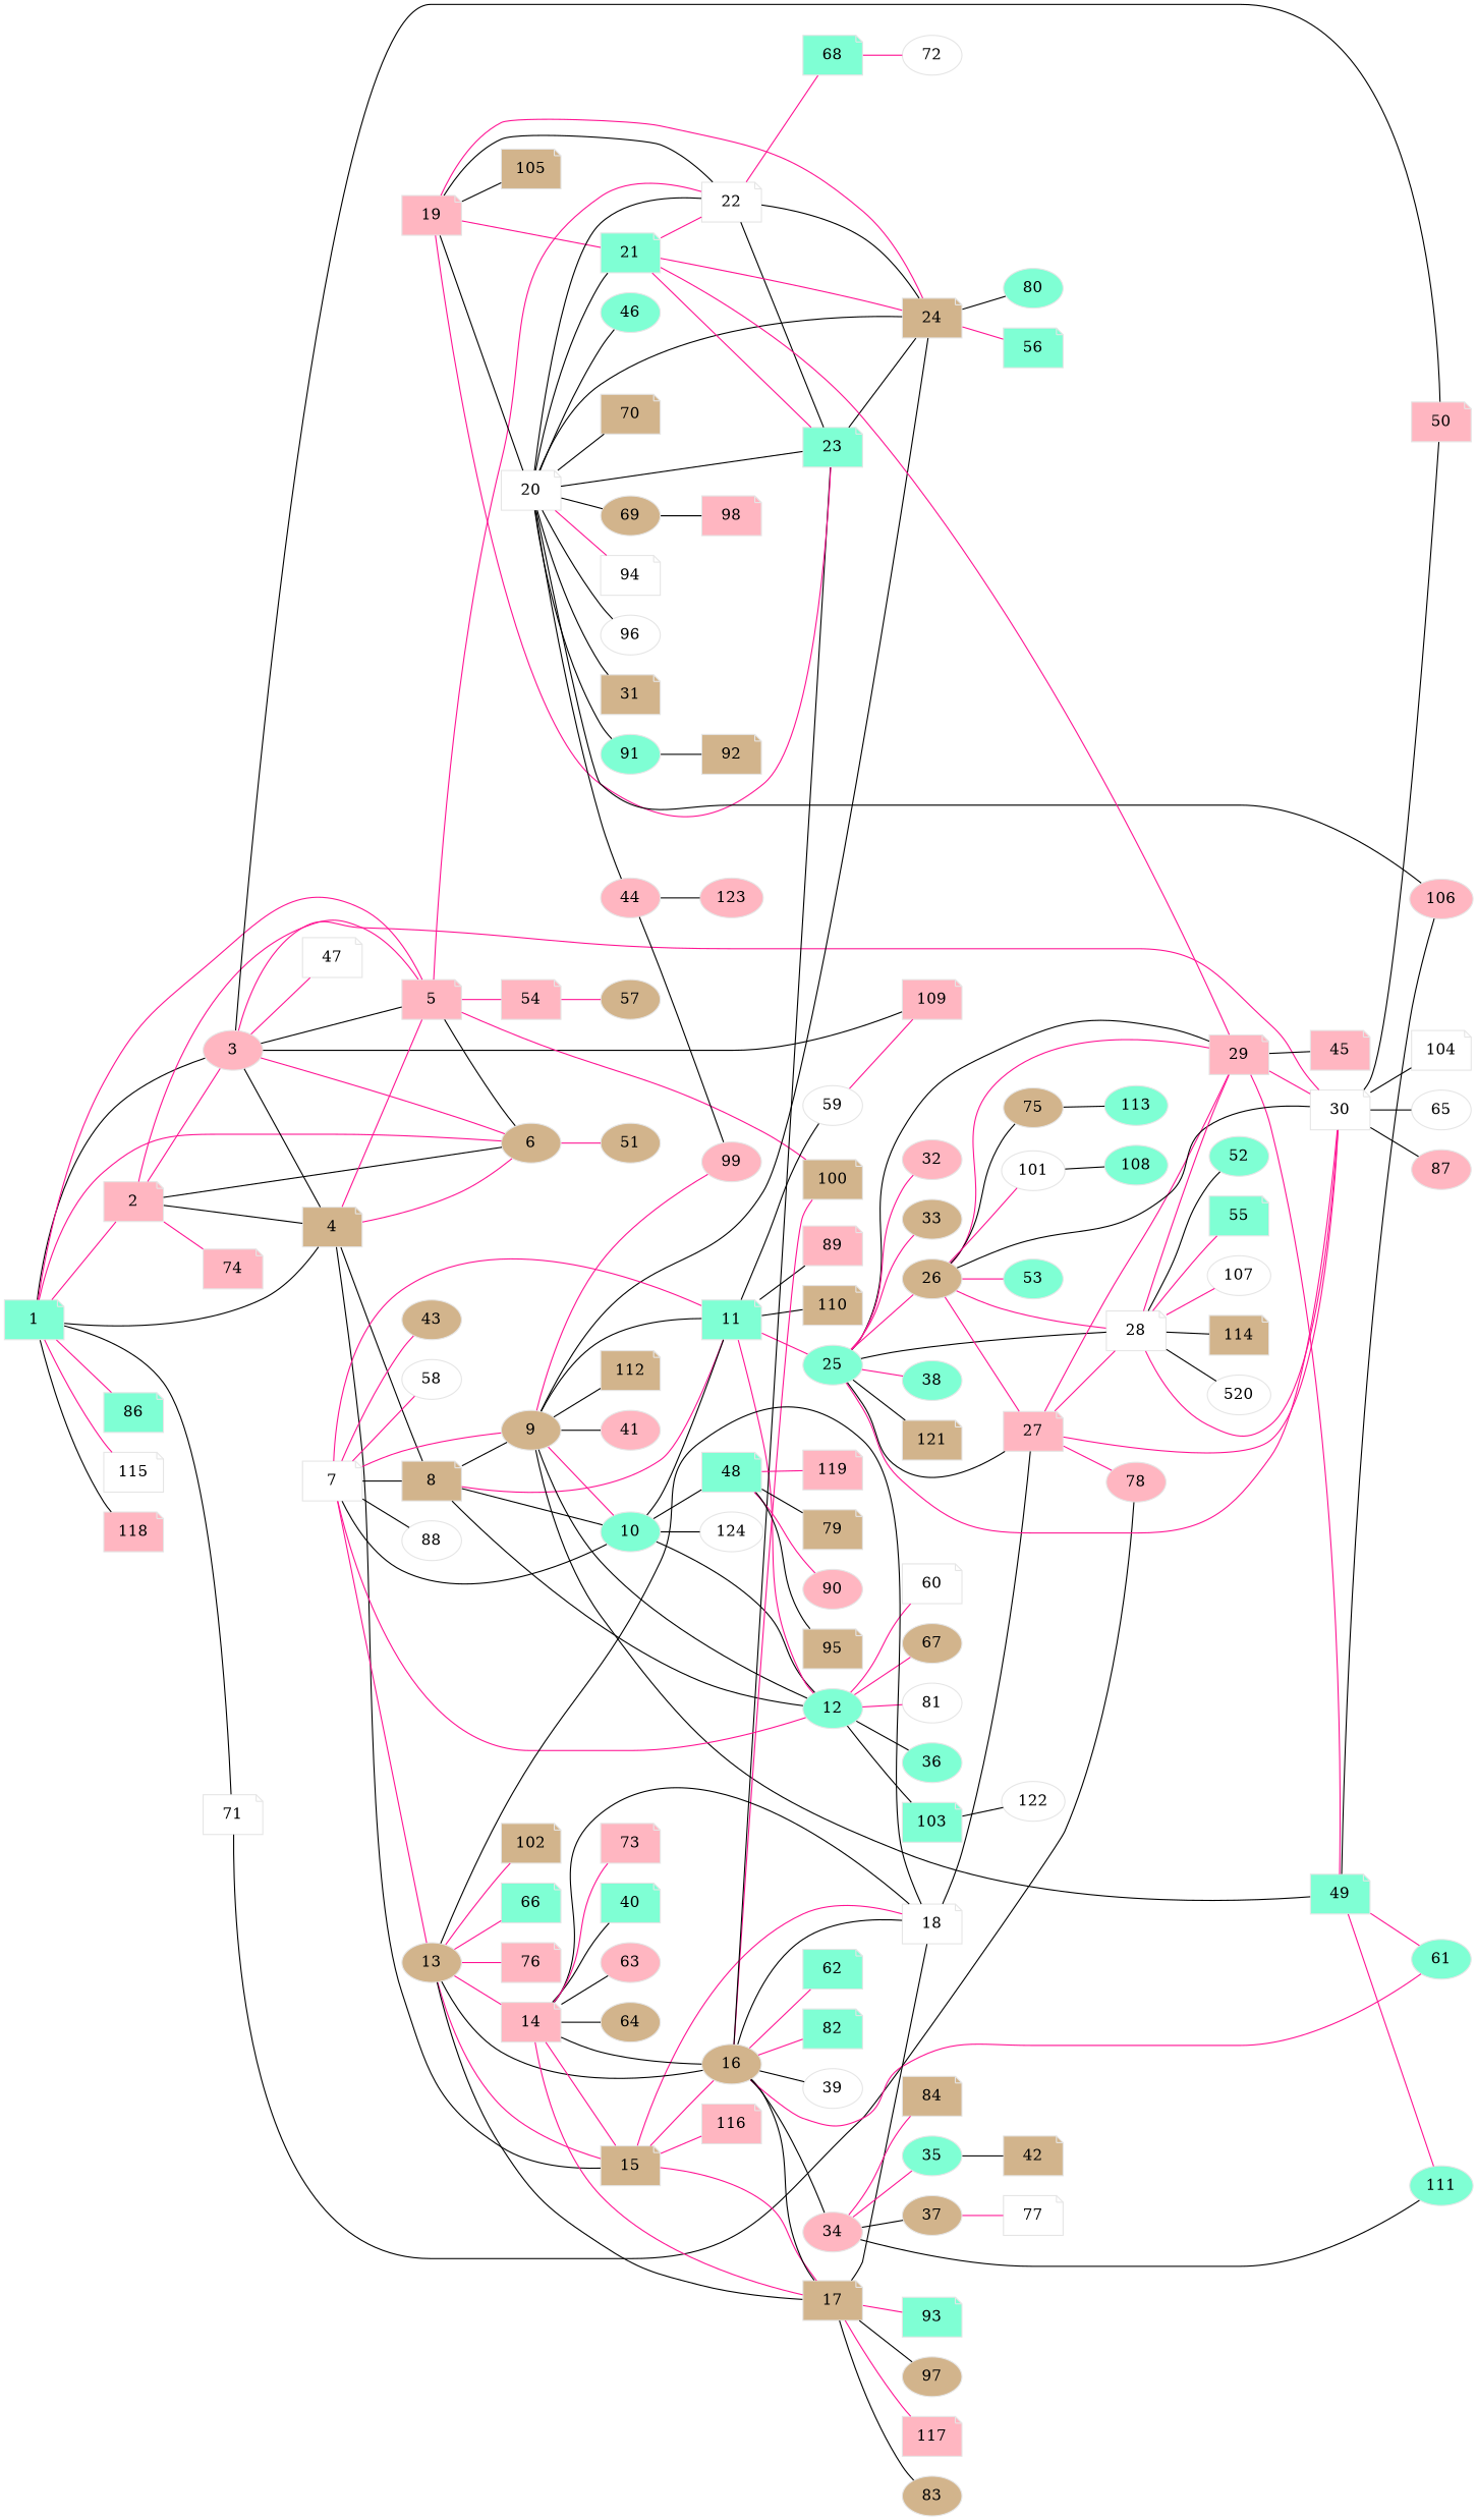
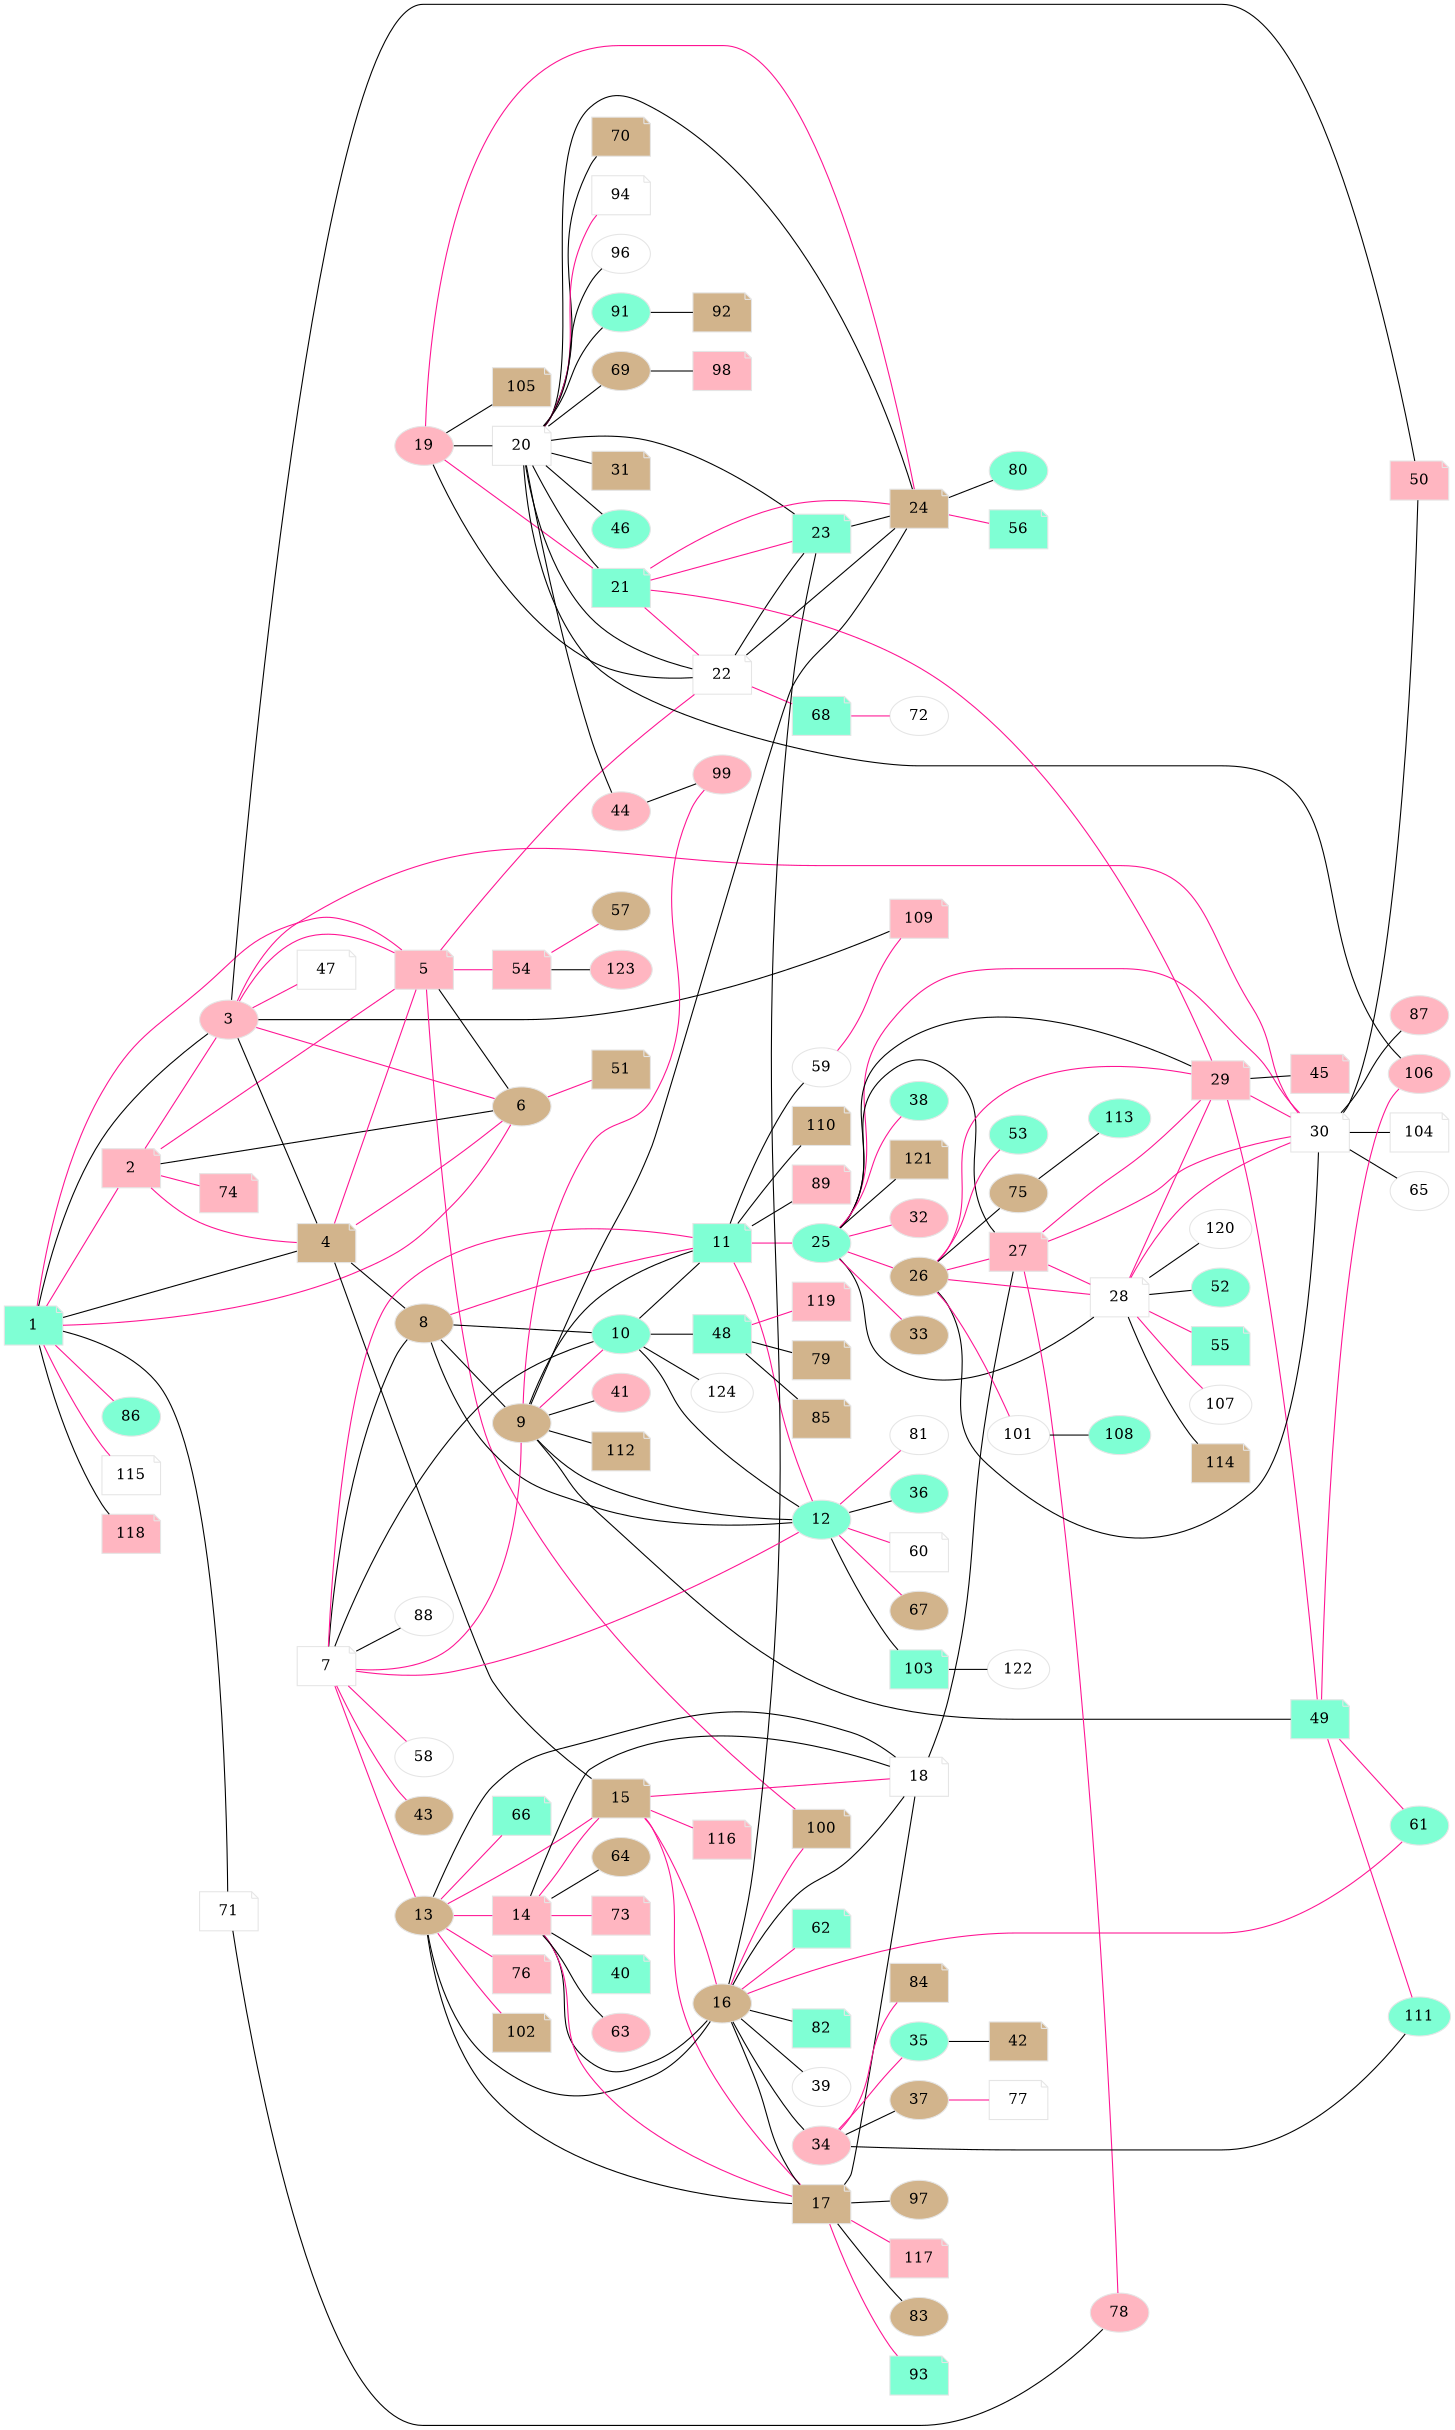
  graph {
    rankdir=LR
    node [color=gray90 fillcolor=tan shape=note style=filled]
    edge [color=black]
    1 [fillcolor=aquamarine]
    2 [fillcolor=lightpink]
    3 [fillcolor=lightpink shape=ellipse]
    4
    5 [fillcolor=lightpink]
    6 [shape=ellipse]
    71 [fillcolor=white]
-   86 [fillcolor=aquamarine]
+   86 [fillcolor=aquamarine shape=ellipse]
    115 [fillcolor=white]
    118 [fillcolor=lightpink]
    74 [fillcolor=lightpink]
    30 [fillcolor=white]
    47 [fillcolor=white]
    50 [fillcolor=lightpink]
    109 [fillcolor=lightpink]
-   8
+   8 [shape=ellipse]
    15
    22 [fillcolor=white]
    54 [fillcolor=lightpink]
    100
-   51 [shape=ellipse]
+   51
    78 [fillcolor=lightpink shape=ellipse]
    65 [fillcolor=white shape=ellipse]
    87 [fillcolor=lightpink shape=ellipse]
    104 [fillcolor=white]
    9 [shape=ellipse]
    10 [fillcolor=aquamarine shape=ellipse]
    11 [fillcolor=aquamarine]
    12 [fillcolor=aquamarine shape=ellipse]
    16 [shape=ellipse]
    17
    18 [fillcolor=white]
    116 [fillcolor=lightpink]
    24
    23 [fillcolor=aquamarine]
    68 [fillcolor=aquamarine]
    57 [shape=ellipse]
    7 [fillcolor=white]
    13 [shape=ellipse]
    43 [shape=ellipse]
    58 [fillcolor=white shape=ellipse]
    88 [fillcolor=white shape=ellipse]
    41 [fillcolor=lightpink shape=ellipse]
    49 [fillcolor=aquamarine]
    99 [fillcolor=lightpink shape=ellipse]
    112
    48 [fillcolor=aquamarine]
    124 [fillcolor=white shape=ellipse]
    25 [fillcolor=aquamarine shape=ellipse]
    59 [fillcolor=white shape=ellipse]
    89 [fillcolor=lightpink]
    110
    36 [fillcolor=aquamarine shape=ellipse]
    60 [fillcolor=white]
    67 [shape=ellipse]
    81 [fillcolor=white shape=ellipse]
    103 [fillcolor=aquamarine]
    14 [fillcolor=lightpink]
    66 [fillcolor=aquamarine]
    76 [fillcolor=lightpink]
    102
    56 [fillcolor=aquamarine]
    80 [fillcolor=aquamarine shape=ellipse]
    61 [fillcolor=aquamarine shape=ellipse]
    106 [fillcolor=lightpink shape=ellipse]
    111 [fillcolor=aquamarine shape=ellipse]
    79
-   90 [fillcolor=lightpink shape=ellipse]
-   95
+   95 [label=85]
    119 [fillcolor=lightpink]
    27 [fillcolor=lightpink]
    29 [fillcolor=lightpink]
    26 [shape=ellipse]
    28 [fillcolor=white]
    32 [fillcolor=lightpink shape=ellipse]
    33 [shape=ellipse]
    38 [fillcolor=aquamarine shape=ellipse]
    121
    122 [fillcolor=white shape=ellipse]
    40 [fillcolor=aquamarine]
    63 [fillcolor=lightpink shape=ellipse]
    64 [shape=ellipse]
    73 [fillcolor=lightpink]
    34 [fillcolor=lightpink shape=ellipse]
    39 [fillcolor=white shape=ellipse]
    62 [fillcolor=aquamarine]
    82 [fillcolor=aquamarine]
    83 [shape=ellipse]
    93 [fillcolor=aquamarine]
    97 [shape=ellipse]
    117 [fillcolor=lightpink]
    35 [fillcolor=aquamarine shape=ellipse]
    37 [shape=ellipse]
    84
-   19 [fillcolor=lightpink]
+   19 [fillcolor=lightpink shape=ellipse]
    20 [fillcolor=white]
    21 [fillcolor=aquamarine]
    105
    31
    44 [fillcolor=lightpink shape=ellipse]
    46 [fillcolor=aquamarine shape=ellipse]
    69 [shape=ellipse]
    70
    91 [fillcolor=aquamarine shape=ellipse]
    94 [fillcolor=white]
    96 [fillcolor=white shape=ellipse]
    123 [fillcolor=lightpink shape=ellipse]
    98 [fillcolor=lightpink]
    92
    45 [fillcolor=lightpink]
    72 [fillcolor=white shape=ellipse]
    53 [fillcolor=aquamarine shape=ellipse]
    75 [shape=ellipse]
    101 [fillcolor=white shape=ellipse]
    52 [fillcolor=aquamarine shape=ellipse]
    55 [fillcolor=aquamarine]
    107 [fillcolor=white shape=ellipse]
    114
-   120 [fillcolor=white shape=ellipse label=520]
+   120 [fillcolor=white shape=ellipse]
    113 [fillcolor=aquamarine shape=ellipse]
    108 [fillcolor=aquamarine shape=ellipse]
    42
    77 [fillcolor=white]
    1 -- 2 [color=deeppink]
    1 -- 3
    1 -- 4
    1 -- 5 [color=deeppink]
    1 -- 6 [color=deeppink]
    1 -- 71
    1 -- 86 [color=deeppink]
    1 -- 115 [color=deeppink]
    1 -- 118
    2 -- 3 [color=deeppink]
-   2 -- 4
+   2 -- 4 [color=deeppink]
    2 -- 5 [color=deeppink]
    2 -- 6
    2 -- 74 [color=deeppink]
    3 -- 4
-   3 -- 5
+   3 -- 5 [color=deeppink]
    3 -- 6 [color=deeppink]
    3 -- 30 [color=deeppink]
    3 -- 47 [color=deeppink]
    3 -- 50
    3 -- 109
    4 -- 5 [color=deeppink]
    4 -- 6 [color=deeppink]
    4 -- 8
    4 -- 15
    5 -- 6
    5 -- 22 [color=deeppink]
    5 -- 54 [color=deeppink]
    5 -- 100 [color=deeppink]
    6 -- 51 [color=deeppink]
    71 -- 78
    30 -- 50
    30 -- 65
    30 -- 87
    30 -- 104
    8 -- 9
    8 -- 10
    8 -- 11 [color=deeppink]
    8 -- 12
    15 -- 16 [color=deeppink]
    15 -- 17 [color=deeppink]
    15 -- 18 [color=deeppink]
    15 -- 116 [color=deeppink]
    22 -- 24
    22 -- 23
    22 -- 68 [color=deeppink]
    54 -- 57 [color=deeppink]
    9 -- 10 [color=deeppink]
    9 -- 11
    9 -- 12
    9 -- 24
    9 -- 41
    9 -- 49
    9 -- 99 [color=deeppink]
    9 -- 112
    10 -- 11
    10 -- 12
    10 -- 48
    10 -- 124
    11 -- 12 [color=deeppink]
    11 -- 25 [color=deeppink]
    11 -- 59
    11 -- 89
    11 -- 110
    12 -- 36
    12 -- 60 [color=deeppink]
    12 -- 67 [color=deeppink]
    12 -- 81 [color=deeppink]
    12 -- 103
    16 -- 100 [color=deeppink]
    16 -- 17
    16 -- 18
    16 -- 23
    16 -- 61 [color=deeppink]
    16 -- 34
    16 -- 39
    16 -- 62 [color=deeppink]
-   16 -- 82 [color=deeppink]
+   16 -- 82
    17 -- 18
    17 -- 83
    17 -- 93 [color=deeppink]
    17 -- 97
    17 -- 117 [color=deeppink]
    18 -- 27
    24 -- 56 [color=deeppink]
    24 -- 80
    23 -- 24
    68 -- 72 [color=deeppink]
    7 -- 8
    7 -- 9 [color=deeppink]
    7 -- 10
    7 -- 11 [color=deeppink]
    7 -- 12 [color=deeppink]
    7 -- 13 [color=deeppink]
    7 -- 43 [color=deeppink]
    7 -- 58 [color=deeppink]
    7 -- 88
    13 -- 15 [color=deeppink]
    13 -- 16
    13 -- 17
    13 -- 18
    13 -- 14 [color=deeppink]
    13 -- 66 [color=deeppink]
    13 -- 76 [color=deeppink]
    13 -- 102 [color=deeppink]
    49 -- 61 [color=deeppink]
-   49 -- 106
+   49 -- 106 [color=deeppink]
    49 -- 111 [color=deeppink]
    48 -- 79
-   48 -- 90 [color=deeppink]
    48 -- 95
    48 -- 119 [color=deeppink]
    25 -- 30 [color=deeppink]
    25 -- 27
    25 -- 29
    25 -- 26 [color=deeppink]
    25 -- 28
    25 -- 32 [color=deeppink]
    25 -- 33 [color=deeppink]
    25 -- 38 [color=deeppink]
    25 -- 121
    59 -- 109 [color=deeppink]
    103 -- 122
    14 -- 15 [color=deeppink]
    14 -- 16
    14 -- 17 [color=deeppink]
    14 -- 18
    14 -- 40
    14 -- 63
    14 -- 64
    14 -- 73 [color=deeppink]
    27 -- 30 [color=deeppink]
    27 -- 78 [color=deeppink]
    27 -- 29 [color=deeppink]
    27 -- 28 [color=deeppink]
    29 -- 30 [color=deeppink]
    29 -- 49 [color=deeppink]
    29 -- 45
    26 -- 30
    26 -- 27 [color=deeppink]
    26 -- 29 [color=deeppink]
    26 -- 28 [color=deeppink]
    26 -- 53 [color=deeppink]
    26 -- 75
    26 -- 101 [color=deeppink]
    28 -- 30 [color=deeppink]
    28 -- 29 [color=deeppink]
    28 -- 52
    28 -- 55 [color=deeppink]
    28 -- 107 [color=deeppink]
    28 -- 114
    28 -- 120
    34 -- 111
    34 -- 35 [color=deeppink]
    34 -- 37
    34 -- 84 [color=deeppink]
    35 -- 42
    37 -- 77 [color=deeppink]
    19 -- 22
    19 -- 24 [color=deeppink]
-   19 -- 23 [color=deeppink]
    19 -- 20
    19 -- 21 [color=deeppink]
    19 -- 105
    20 -- 22
    20 -- 24
    20 -- 23
    20 -- 106
    20 -- 21
    20 -- 31
    20 -- 44
    20 -- 46
    20 -- 69
    20 -- 70
    20 -- 91
    20 -- 94 [color=deeppink]
    20 -- 96
    21 -- 22 [color=deeppink]
    21 -- 24 [color=deeppink]
    21 -- 23 [color=deeppink]
    21 -- 29 [color=deeppink]
    44 -- 99
-   44 -- 123
+   54 -- 123
    69 -- 98
    91 -- 92
    75 -- 113
    101 -- 108
  }
